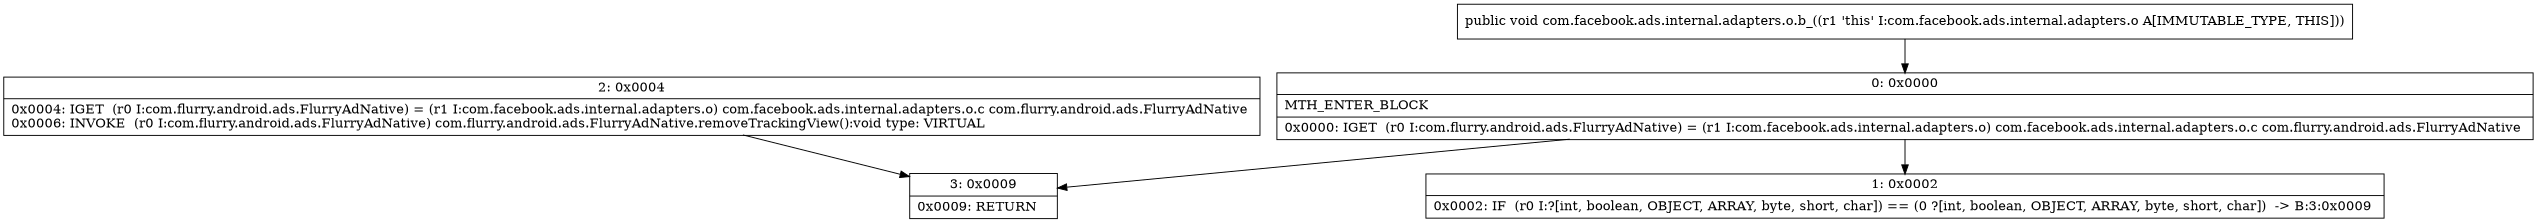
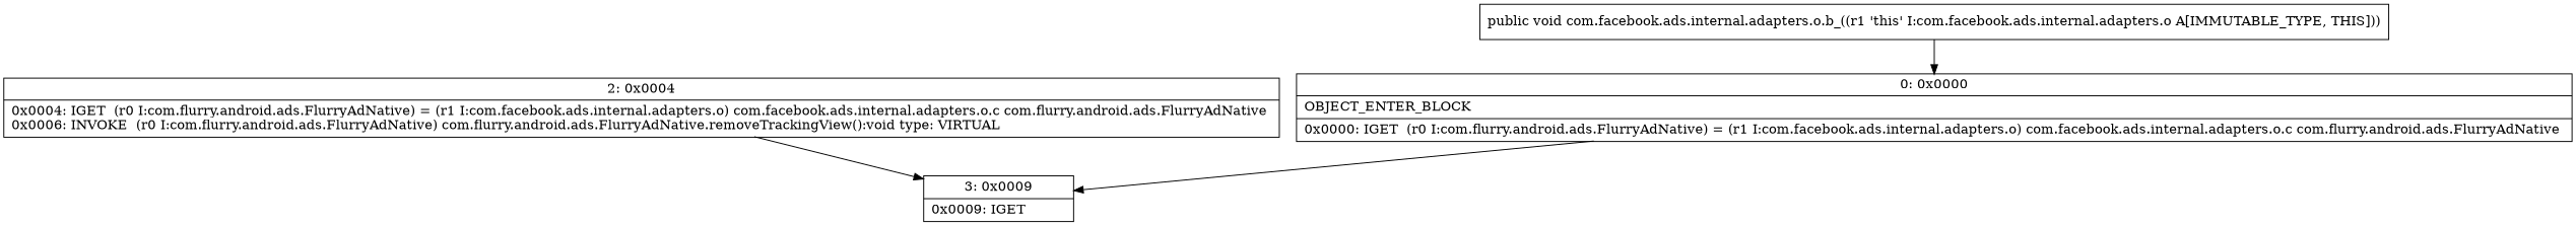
  digraph {
    fontname="DejaVu Serif"
    node [fontname="DejaVu Serif" shape=record]
    edge [fontname="DejaVu Serif"]
-   n1 [label="{0\:\ 0x0000|MTH_ENTER_BLOCK\l|0x0000: IGET  (r0 I:com.flurry.android.ads.FlurryAdNative) = (r1 I:com.facebook.ads.internal.adapters.o) com.facebook.ads.internal.adapters.o.c com.flurry.android.ads.FlurryAdNative \l}"]
-   n2 [label="{1\:\ 0x0002|0x0002: IF  (r0 I:?[int, boolean, OBJECT, ARRAY, byte, short, char]) == (0 ?[int, boolean, OBJECT, ARRAY, byte, short, char])  \-\> B:3:0x0009 \l}"]
-   n3 [label="{3\:\ 0x0009|0x0009: RETURN   \l}"]
+   n1 [label="{0\:\ 0x0000|OBJECT_ENTER_BLOCK\l|0x0000: IGET  (r0 I:com.flurry.android.ads.FlurryAdNative) = (r1 I:com.facebook.ads.internal.adapters.o) com.facebook.ads.internal.adapters.o.c com.flurry.android.ads.FlurryAdNative \l}"]
+   n3 [label="{3\:\ 0x0009|0x0009: IGET   \l}"]
    n4 [label="{2\:\ 0x0004|0x0004: IGET  (r0 I:com.flurry.android.ads.FlurryAdNative) = (r1 I:com.facebook.ads.internal.adapters.o) com.facebook.ads.internal.adapters.o.c com.flurry.android.ads.FlurryAdNative \l0x0006: INVOKE  (r0 I:com.flurry.android.ads.FlurryAdNative) com.flurry.android.ads.FlurryAdNative.removeTrackingView():void type: VIRTUAL \l}"]
    n5 [label="{public void com.facebook.ads.internal.adapters.o.b_((r1 'this' I:com.facebook.ads.internal.adapters.o A[IMMUTABLE_TYPE, THIS])) }"]
-   n1 -> n2
    n1 -> n3
    n4 -> n3
    n5 -> n1
  }
